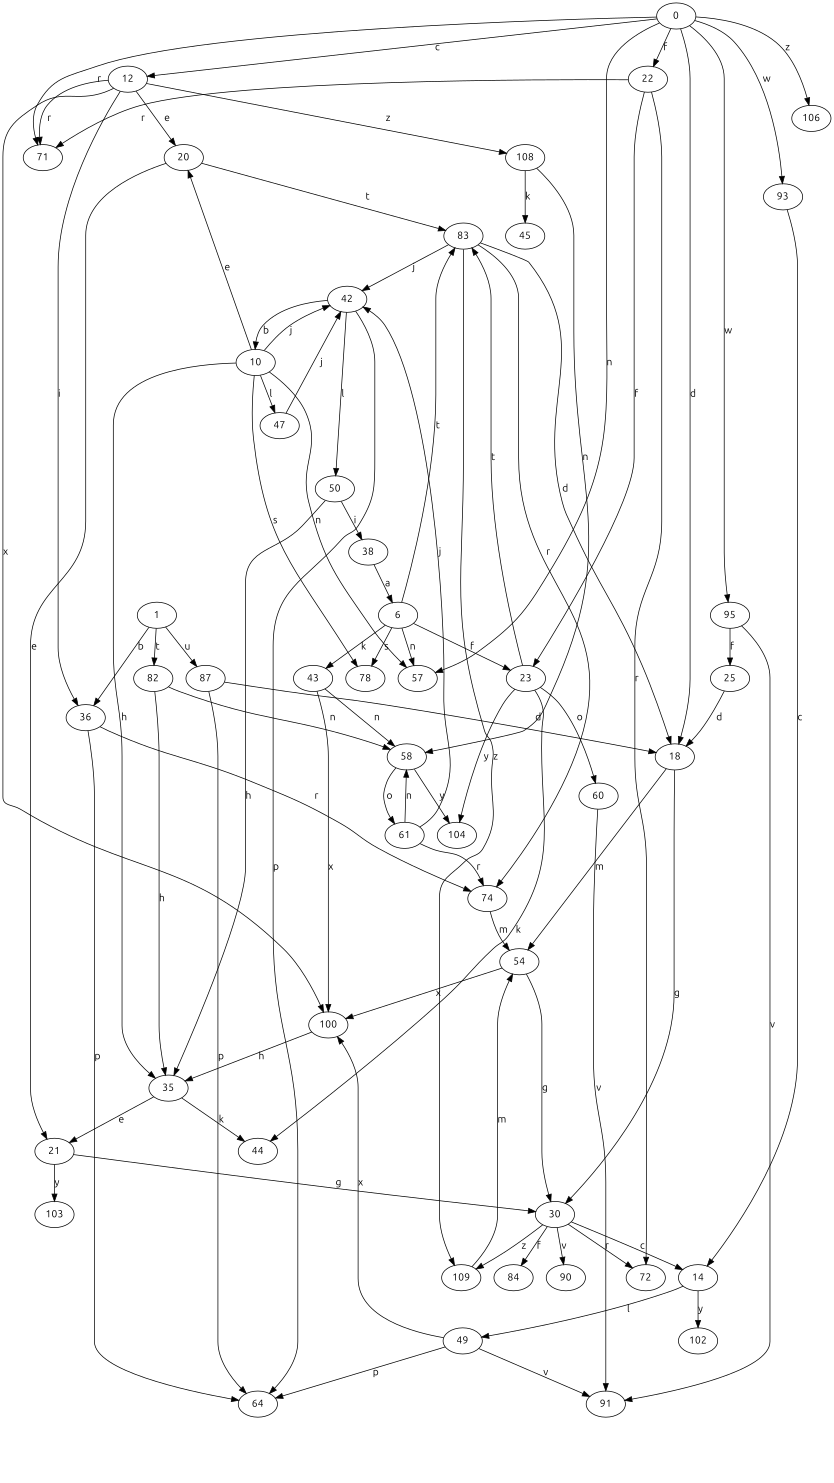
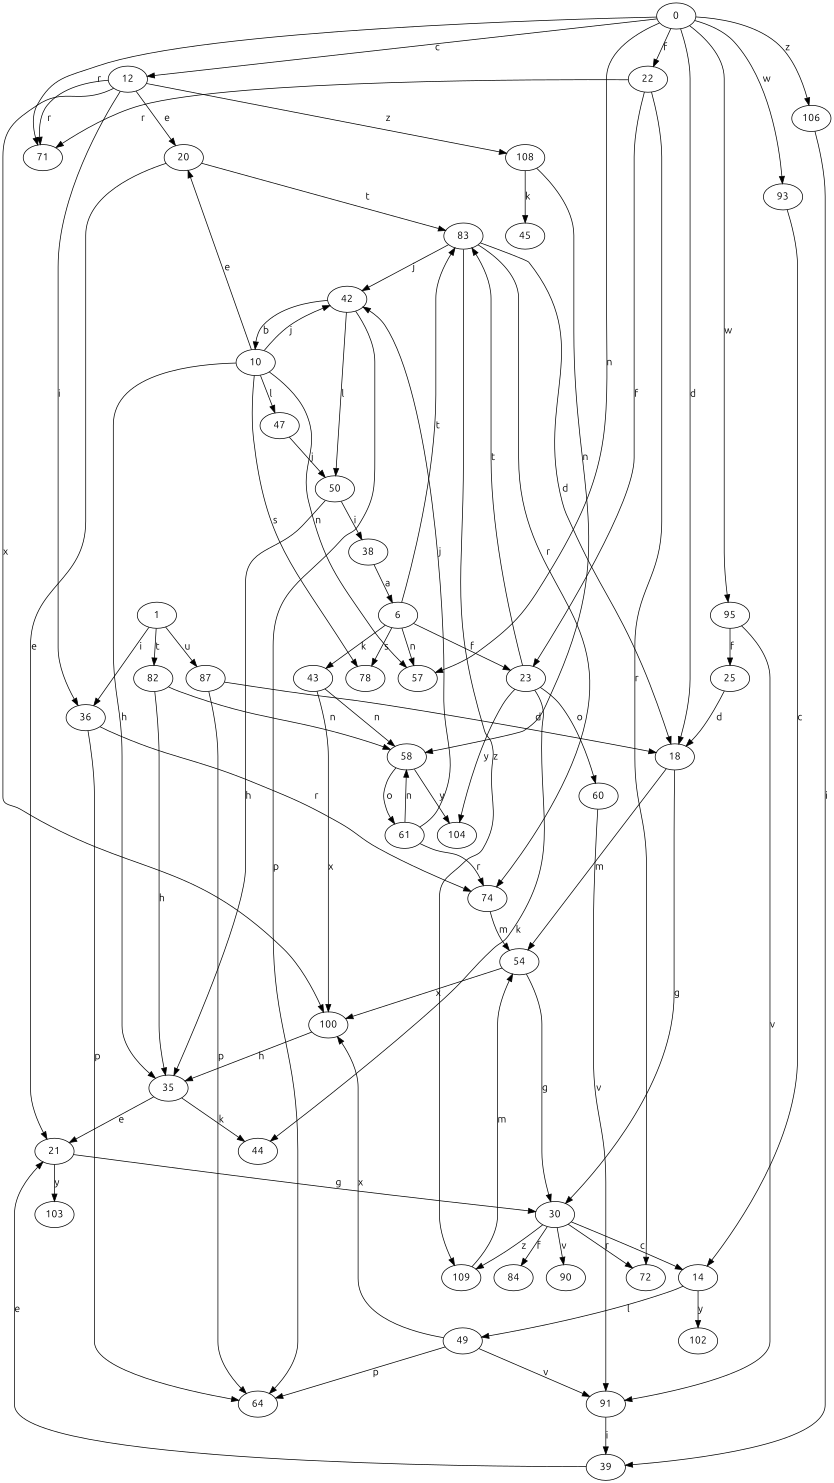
  strict digraph {
    fontname=Ubuntu
    node [fontname=Ubuntu]
    edge [fontname=Ubuntu]
    0
    12
    18
    22
    57
    71
    93
    95
    106
    36
    20
    100
    108
    30
    54
    23
    72
    14
    25
    91
+   39
    1
    82
    87
    64
    74
    35
    58
    6
    43
    78
    83
    44
    60
    104
    42
    109
    10
    47
    21
    50
    45
    49
    102
    n45 [label=84]
    90
    103
    38
    61
    0 -> 12 [label=c]
    0 -> 18 [label=d]
    0 -> 22 [label=f]
    0 -> 57 [label=n]
    0 -> 71 [label=r]
    0 -> 93 [label=w]
    0 -> 95 [label=w]
    0 -> 106 [label=z]
    12 -> 71 [label=r]
    12 -> 36 [label=i]
    12 -> 20 [label=e]
    12 -> 100 [label=x]
    12 -> 108 [label=z]
    18 -> 30 [label=g]
    18 -> 54 [label=m]
    22 -> 71 [label=r]
    22 -> 23 [label=f]
    22 -> 72 [label=r]
    93 -> 14 [label=c]
    95 -> 25 [label=f]
    95 -> 91 [label=v]
+   106 -> 39 [label=i]
    36 -> 64 [label=p]
    36 -> 74 [label=r]
    20 -> 83 [label=t]
    20 -> 21 [label=e]
    100 -> 35 [label=h]
    108 -> 58 [label=n]
    108 -> 45 [label=k]
    30 -> 72 [label=r]
    30 -> 14 [label=c]
    30 -> 109 [label=z]
    30 -> n45 [label=f]
    30 -> 90 [label=v]
    54 -> 100 [label=x]
    54 -> 30 [label=g]
    23 -> 83 [label=t]
    23 -> 44 [label=k]
    23 -> 60 [label=o]
    23 -> 104 [label=y]
    14 -> 49 [label=l]
    14 -> 102 [label=y]
    25 -> 18 [label=d]
-   1 -> 36 [label=b]
+   91 -> 39 [label=i]
+   39 -> 21 [label=e]
+   1 -> 36 [label=i]
    1 -> 82 [label=t]
    1 -> 87 [label=u]
    82 -> 35 [label=h]
    82 -> 58 [label=n]
    87 -> 18 [label=d]
    87 -> 64 [label=p]
    74 -> 54 [label=m]
    35 -> 44 [label=k]
    35 -> 21 [label=e]
    58 -> 104 [label=y]
    58 -> 61 [label=o]
    6 -> 57 [label=n]
    6 -> 23 [label=f]
    6 -> 43 [label=k]
    6 -> 78 [label=s]
    6 -> 83 [label=t]
    43 -> 100 [label=x]
    43 -> 58 [label=n]
    83 -> 18 [label=d]
    83 -> 74 [label=r]
    83 -> 42 [label=j]
    83 -> 109 [label=z]
    60 -> 91 [label=v]
    42 -> 64 [label=p]
    42 -> 10 [label=b]
    42 -> 50 [label=l]
    109 -> 54 [label=m]
    10 -> 57 [label=n]
    10 -> 20 [label=e]
    10 -> 35 [label=h]
    10 -> 78 [label=s]
    10 -> 42 [label=j]
    10 -> 47 [label=l]
-   47 -> 42 [label=j]
+   47 -> 50 [label=j]
    21 -> 30 [label=g]
    21 -> 103 [label=y]
    50 -> 35 [label=h]
    50 -> 38 [label=i]
    49 -> 100 [label=x]
    49 -> 91 [label=v]
    49 -> 64 [label=p]
    38 -> 6 [label=a]
    61 -> 74 [label=r]
    61 -> 58 [label=n]
    61 -> 42 [label=j]
  }
